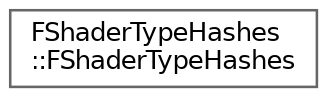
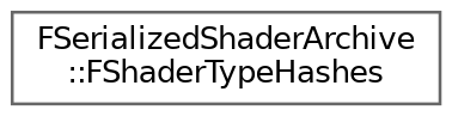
  digraph {
    rankdir=LR
-   n1 [color=grey40 fillcolor=white fontname=Helvetica fontsize=10 height=0.2 label="FShaderTypeHashes\l::FShaderTypeHashes" shape=box style=filled width=0.4]
+   n1 [color=grey40 fillcolor=white fontname=Helvetica fontsize=10 height=0.2 label="FSerializedShaderArchive\l::FShaderTypeHashes" shape=box style=filled width=0.4]
  }
